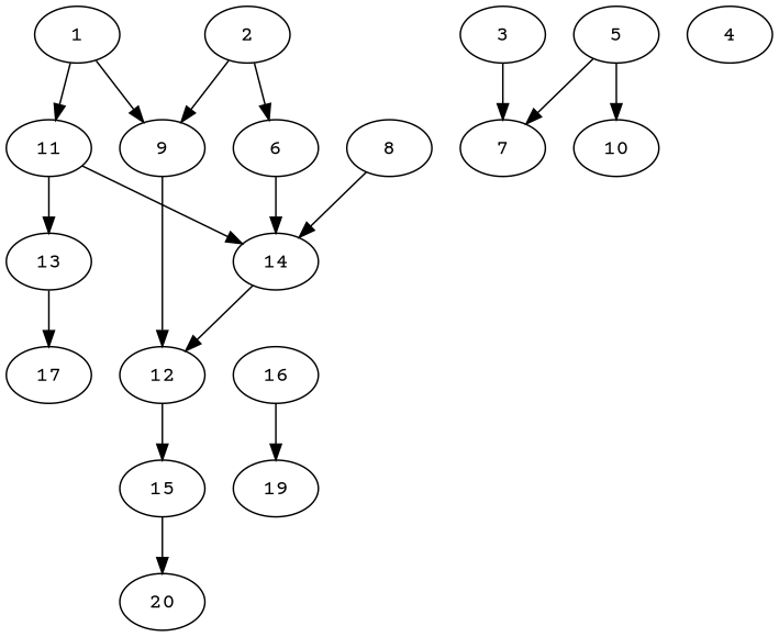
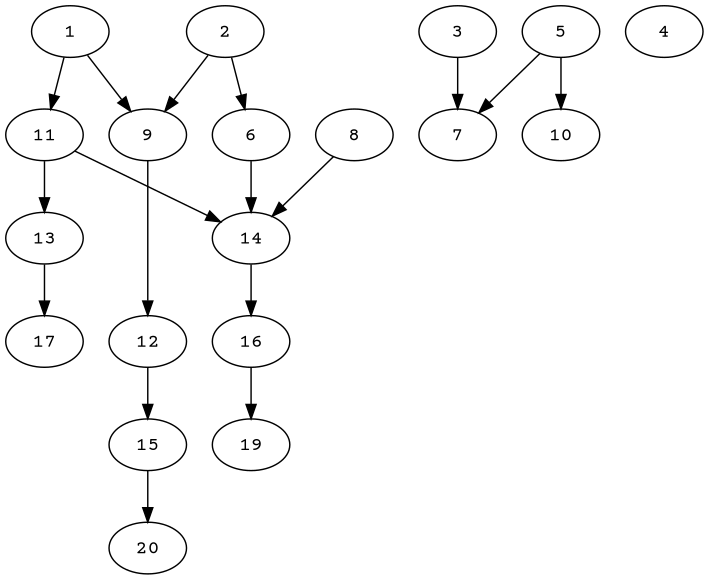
  digraph {
    fontname="Courier Prime"
    node [alpha=0.06 fontname="Courier Prime"]
    edge [fontname="Courier Prime"]
    1 [expect_size=1280092666606193664]
    9 [alpha=0.05 expect_size=1310742351848085504]
    11 [alpha=0.03 expect_size=428778478435223732224]
    12 [alpha=0.17 expect_size=24345230499068772352]
    14 [alpha=0.13 expect_size=461865747380280128]
    13 [alpha=0.10 expect_size=5449424801299804]
    15 [alpha=0.03 expect_size=574099593590065856512]
    16 [expect_size=8661065641435817]
    17 [alpha=0.07 expect_size=515386105983585536]
    2 [alpha=0.14 expect_size=1091306436468203136]
    6 [alpha=0.04 expect_size=16415477416954167296]
    3 [alpha=0.09 expect_size=107344196123956272]
    7 [alpha=0.18 expect_size=33863428763509516]
    8 [expect_size=624162547200688128000]
    4 [alpha=0.02 expect_size=757299566134427648000]
    5 [alpha=0.04 expect_size=1047066775219767083008]
    10 [alpha=0.18 expect_size=11961062557398766]
    19 [alpha=0.07 expect_size=4482841274115241]
    20 [alpha=0.15 expect_size=312310448363416960]
    1 -> 9
    1 -> 11
    9 -> 12
    11 -> 14
    11 -> 13
    12 -> 15
-   14 -> 12
+   14 -> 16
    13 -> 17
    15 -> 20
    16 -> 19
    2 -> 9
    2 -> 6
    6 -> 14
    3 -> 7
    8 -> 14
    5 -> 7
    5 -> 10
  }
